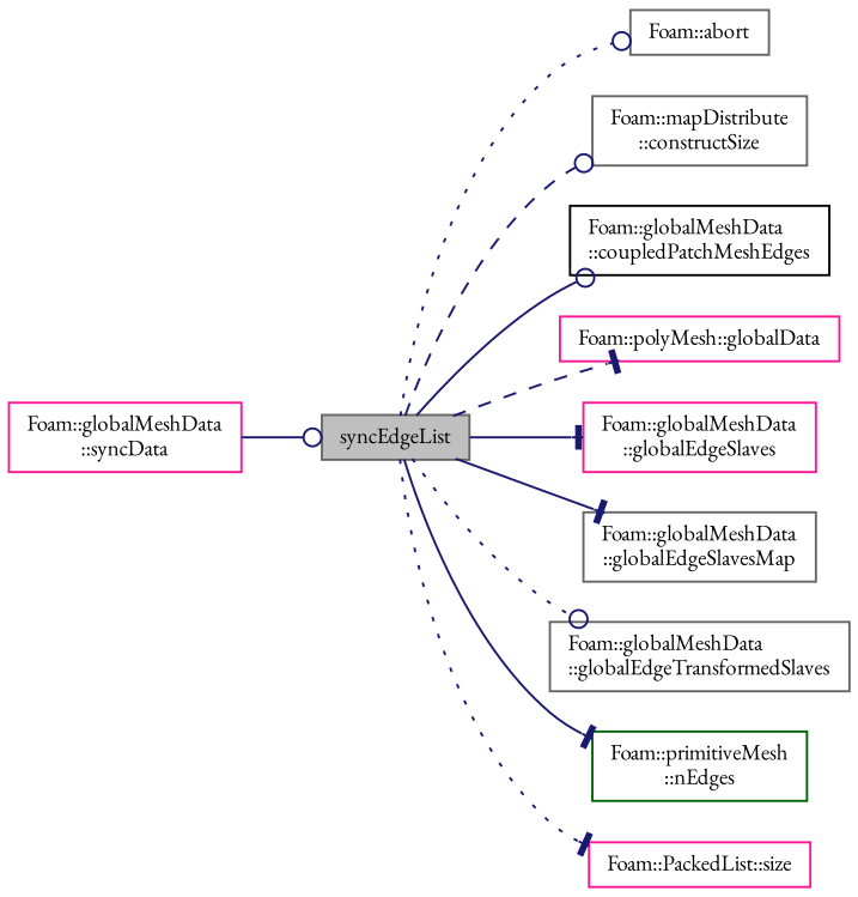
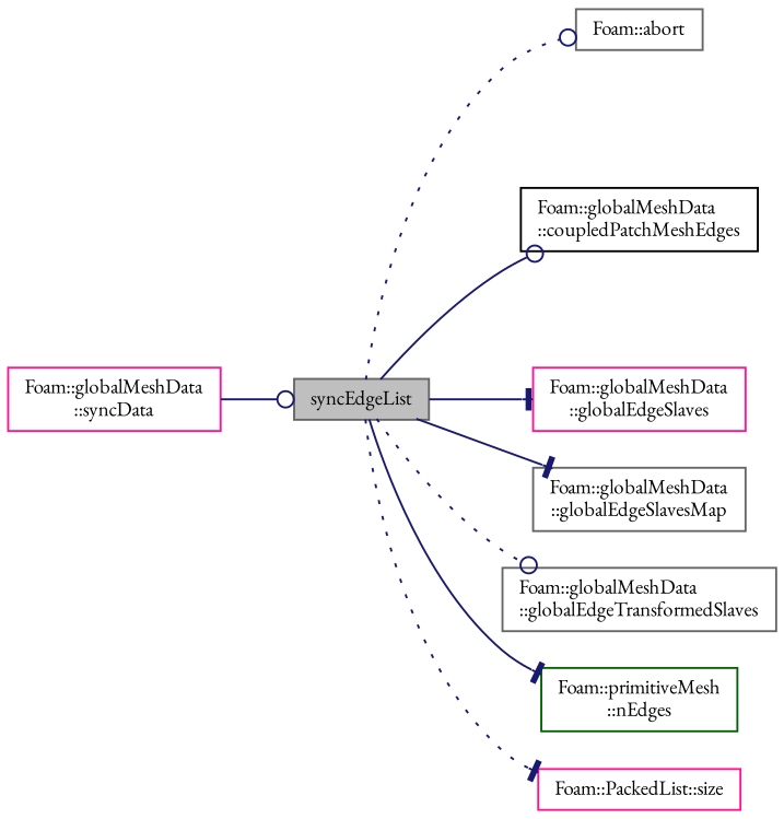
  digraph {
    fontname="EB Garamond"
    rankdir=LR
    node [color=gray40 fontname="EB Garamond" fontsize=10 shape=record]
    edge [arrowhead=odot color=midnightblue fontname="EB Garamond" fontsize=10 labelfontname=FreeSans labelfontsize=10 style=solid]
    n1 [fillcolor=grey75 fontcolor=black height=0.2 label=syncEdgeList style=filled width=0.4]
    n2 [height=0.2 label="Foam::abort" width=0.4]
-   n3 [height=0.2 label="Foam::mapDistribute\l::constructSize" width=0.4]
    n4 [color=black height=0.2 label="Foam::globalMeshData\l::coupledPatchMeshEdges" width=0.4]
-   n5 [color=deeppink height=0.2 label="Foam::polyMesh::globalData" width=0.4]
    n6 [color=deeppink height=0.2 label="Foam::globalMeshData\l::globalEdgeSlaves" width=0.4]
    n7 [height=0.2 label="Foam::globalMeshData\l::globalEdgeSlavesMap" width=0.4]
    n8 [height=0.2 label="Foam::globalMeshData\l::globalEdgeTransformedSlaves" width=0.4]
    n9 [color=darkgreen height=0.2 label="Foam::primitiveMesh\l::nEdges" width=0.4]
    n10 [color=deeppink height=0.2 label="Foam::PackedList::size" width=0.4]
    n11 [color=deeppink height=0.2 label="Foam::globalMeshData\l::syncData" width=0.4]
    n1 -> n2 [style=dotted]
-   n1 -> n3 [style=dashed]
    n1 -> n4
-   n1 -> n5 [arrowhead=tee style=dashed]
    n1 -> n6 [arrowhead=tee]
    n1 -> n7 [arrowhead=tee]
    n1 -> n8 [style=dotted]
    n1 -> n9 [arrowhead=tee]
    n1 -> n10 [arrowhead=tee style=dotted]
    n11 -> n1
  }
